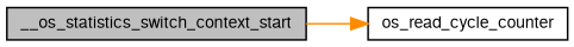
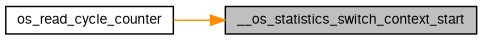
  digraph {
    rankdir=LR
    node [color=black fontname=FreeSans fontsize=10 shape=record style=filled]
    n1 [fillcolor=grey75 fontcolor=black height=0.2 label=__os_statistics_switch_context_start width=0.4]
    n2 [fillcolor=white height=0.2 label=os_read_cycle_counter width=0.4]
-   n1 -> n2 [color=darkorange fontname=FreeSans fontsize=10 labelfontname=FreeSans labelfontsize=10 style=solid]
+   n2 -> n1 [color=darkorange fontname=FreeSans fontsize=10 labelfontname=FreeSans labelfontsize=10 style=solid]
  }
